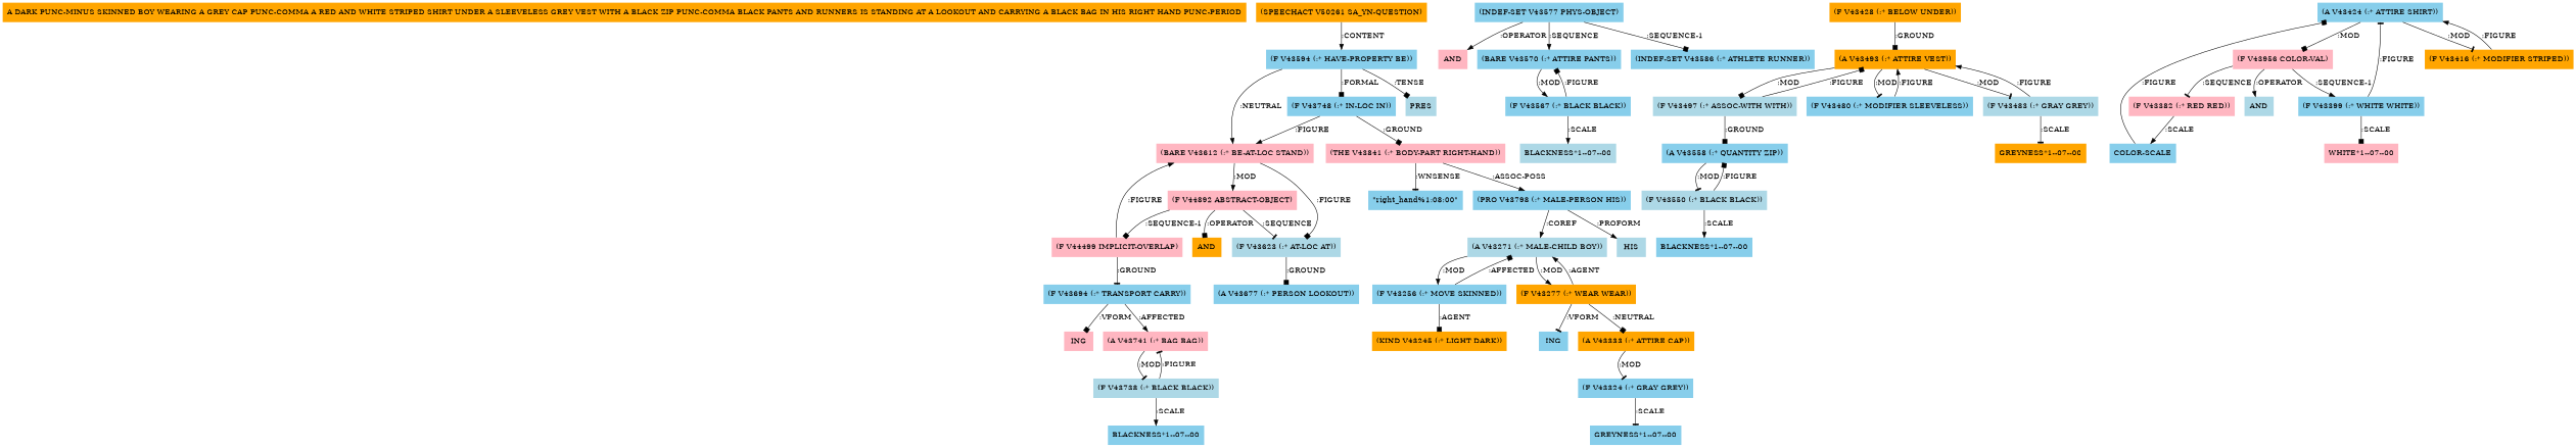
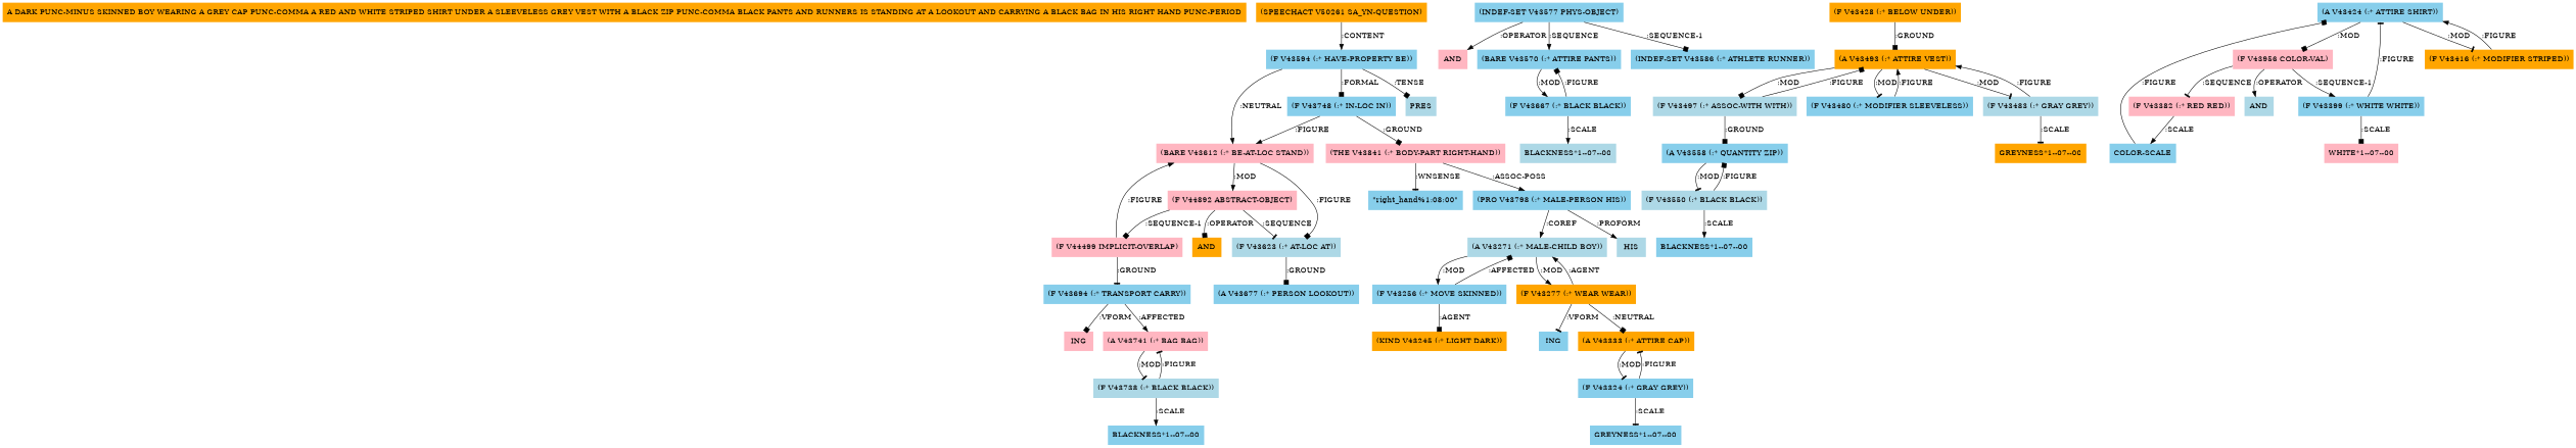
  digraph {
    node [color=teal fillcolor=skyblue shape=none style=filled]
    edge [arrowhead=normal]
    "A DARK PUNC-MINUS SKINNED BOY WEARING A GREY CAP PUNC-COMMA A RED AND WHITE STRIPED SHIRT UNDER A SLEEVELESS GREY VEST WITH A BLACK ZIP PUNC-COMMA BLACK PANTS AND RUNNERS IS STANDING AT A LOOKOUT AND CARRYING A BLACK BAG IN HIS RIGHT HAND PUNC-PERIOD" [color=black fillcolor=orange]
    n2 [fillcolor=orange label="(SPEECHACT V50261 SA_YN-QUESTION)"]
    n3 [color=black label="(F V43594 (:* HAVE-PROPERTY BE))"]
    n4 [fillcolor=lightpink label="(BARE V43612 (:* BE-AT-LOC STAND))"]
    n5 [label="(F V43748 (:* IN-LOC IN))"]
    n6 [color=black fillcolor=lightblue label=PRES]
    n7 [fillcolor=lightpink label="(F V44892 ABSTRACT-OBJECT)"]
    n8 [fillcolor=lightblue label="(F V43623 (:* AT-LOC AT))"]
    n9 [color=black fillcolor=lightpink label="(THE V43841 (:* BODY-PART RIGHT-HAND))"]
    n10 [fillcolor=lightpink label="(F V44499 IMPLICIT-OVERLAP)"]
    n11 [fillcolor=orange label=AND]
    n12 [label="(PRO V43798 (:* MALE-PERSON HIS))"]
    n13 [label="\"right_hand%1:08:00\""]
    n14 [label="(A V43677 (:* PERSON LOOKOUT))"]
    n15 [color=black label="(F V43694 (:* TRANSPORT CARRY))"]
    n16 [fillcolor=lightpink label="(A V43741 (:* BAG BAG))"]
    n17 [fillcolor=lightpink label=ING]
    n18 [color=black fillcolor=lightblue label="(F V43738 (:* BLACK BLACK))"]
    n19 [color=black label="BLACKNESS*1--07--00"]
    n20 [color=black fillcolor=lightblue label=HIS]
    n21 [color=black fillcolor=lightblue label="(A V43271 (:* MALE-CHILD BOY))"]
    n22 [color=black fillcolor=orange label="(F V43277 (:* WEAR WEAR))"]
    n23 [color=black label="(F V43256 (:* MOVE SKINNED))"]
    n24 [color=black fillcolor=orange label="(A V43333 (:* ATTIRE CAP))"]
    n25 [label=ING]
    n26 [fillcolor=orange label="(KIND V43245 (:* LIGHT DARK))"]
    n27 [label="(INDEF-SET V43577 PHYS-OBJECT)"]
    n28 [fillcolor=lightpink label=AND]
    n29 [color=black label="(BARE V43570 (:* ATTIRE PANTS))"]
    n30 [color=black label="(INDEF-SET V43586 (:* ATHLETE RUNNER))"]
-   n31 [label="(F V43567 (:* BLACK BLACK))"]
+   n31 [label="(F V43667 (:* BLACK BLACK))"]
    n32 [fillcolor=lightblue label="BLACKNESS*1--07--00"]
    n33 [color=black fillcolor=orange label="(F V43428 (:* BELOW UNDER))"]
    n34 [color=black fillcolor=orange label="(A V43493 (:* ATTIRE VEST))"]
    n35 [fillcolor=lightblue label="(F V43497 (:* ASSOC-WITH WITH))"]
    n36 [color=black label="(F V43480 (:* MODIFIER SLEEVELESS))"]
    n37 [fillcolor=lightblue label="(F V43483 (:* GRAY GREY))"]
    n38 [color=black label="(A V43558 (:* QUANTITY ZIP))"]
    n39 [fillcolor=orange label="GREYNESS*1--07--00"]
    n40 [color=black fillcolor=lightblue label="(F V43550 (:* BLACK BLACK))"]
    n41 [label="BLACKNESS*1--07--00"]
    n42 [color=black label="(A V43424 (:* ATTIRE SHIRT))"]
    n43 [color=black fillcolor=lightpink label="(F V43956 COLOR-VAL)"]
    n44 [fillcolor=orange label="(F V43416 (:* MODIFIER STRIPED))"]
    n45 [color=black fillcolor=lightpink label="(F V43382 (:* RED RED))"]
    n46 [color=black label="(F V43399 (:* WHITE WHITE))"]
    n47 [color=black fillcolor=lightblue label=AND]
    n48 [color=black label="COLOR-SCALE"]
    n49 [fillcolor=lightpink label="WHITE*1--07--00"]
    n50 [label="(F V43324 (:* GRAY GREY))"]
    n51 [label="GREYNESS*1--07--00"]
    n2 -> n3 [label=":CONTENT"]
    n3 -> n4 [label=":NEUTRAL"]
    n3 -> n5 [arrowhead=box label=":FORMAL"]
    n3 -> n6 [arrowhead=box label=":TENSE"]
    n4 -> n7 [label=":MOD"]
    n4 -> n8 [arrowhead=box label=":FIGURE"]
    n5 -> n4 [label=":FIGURE"]
    n5 -> n9 [arrowhead=box label=":GROUND"]
    n7 -> n8 [arrowhead=tee label=":SEQUENCE"]
    n7 -> n10 [arrowhead=box label=":SEQUENCE-1"]
    n7 -> n11 [arrowhead=box label=":OPERATOR"]
    n8 -> n14 [arrowhead=box label=":GROUND"]
    n9 -> n12 [label=":ASSOC-POSS"]
    n9 -> n13 [arrowhead=tee label=":WNSENSE"]
    n10 -> n4 [label=":FIGURE"]
    n10 -> n15 [arrowhead=tee label=":GROUND"]
    n12 -> n20 [label=":PROFORM"]
    n12 -> n21 [label=":COREF"]
    n15 -> n16 [label=":AFFECTED"]
    n15 -> n17 [arrowhead=box label=":VFORM"]
    n16 -> n18 [arrowhead=tee label=":MOD"]
    n18 -> n16 [arrowhead=tee label=":FIGURE"]
    n18 -> n19 [label=":SCALE"]
    n21 -> n22 [label=":MOD"]
    n21 -> n23 [label=":MOD"]
    n22 -> n21 [label=":AGENT"]
    n22 -> n24 [arrowhead=box label=":NEUTRAL"]
    n22 -> n25 [arrowhead=tee label=":VFORM"]
    n23 -> n21 [arrowhead=box label=":AFFECTED"]
    n23 -> n26 [arrowhead=box label=":AGENT"]
    n24 -> n50 [arrowhead=tee label=":MOD"]
    n27 -> n28 [label=":OPERATOR"]
    n27 -> n29 [label=":SEQUENCE"]
    n27 -> n30 [arrowhead=box label=":SEQUENCE-1"]
    n29 -> n31 [label=":MOD"]
    n31 -> n29 [arrowhead=box label=":FIGURE"]
    n31 -> n32 [label=":SCALE"]
    n33 -> n34 [arrowhead=box label=":GROUND"]
    n34 -> n35 [arrowhead=box label=":MOD"]
    n34 -> n36 [arrowhead=tee label=":MOD"]
    n34 -> n37 [arrowhead=tee label=":MOD"]
    n35 -> n34 [arrowhead=box label=":FIGURE"]
    n35 -> n38 [arrowhead=box label=":GROUND"]
    n36 -> n34 [label=":FIGURE"]
    n37 -> n34 [label=":FIGURE"]
    n37 -> n39 [arrowhead=tee label=":SCALE"]
    n38 -> n40 [arrowhead=tee label=":MOD"]
    n40 -> n38 [arrowhead=box label=":FIGURE"]
    n40 -> n41 [label=":SCALE"]
    n42 -> n43 [arrowhead=box label=":MOD"]
    n42 -> n44 [arrowhead=tee label=":MOD"]
    n43 -> n45 [arrowhead=tee label=":SEQUENCE"]
    n43 -> n46 [label=":SEQUENCE-1"]
    n43 -> n47 [label=":OPERATOR"]
    n44 -> n42 [label=":FIGURE"]
    n45 -> n48 [label=":SCALE"]
    n46 -> n42 [arrowhead=tee label=":FIGURE"]
    n46 -> n49 [arrowhead=box label=":SCALE"]
    n48 -> n42 [arrowhead=box label=":FIGURE"]
+   n50 -> n24 [arrowhead=tee label=":FIGURE"]
    n50 -> n51 [arrowhead=tee label=":SCALE"]
  }
